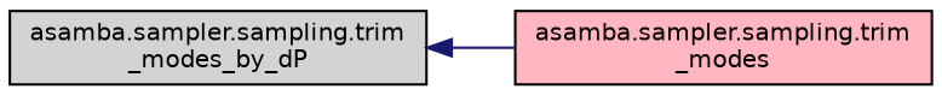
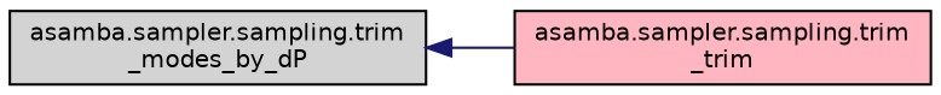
  digraph {
    rankdir=LR
    node [color=black fontname=Helvetica fontsize=10 shape=record style=filled]
    n1 [fillcolor=lightgrey fontcolor=black height=0.2 label="asamba.sampler.sampling.trim\l_modes_by_dP" width=0.4]
-   n2 [fillcolor=lightpink height=0.2 label="asamba.sampler.sampling.trim\l_modes" width=0.4]
+   n2 [fillcolor=lightpink height=0.2 label="asamba.sampler.sampling.trim\l_trim" width=0.4]
    n1 -> n2 [color=midnightblue dir=back fontname=Helvetica fontsize=10 labelfontname=Helvetica labelfontsize=10 style=solid]
  }
